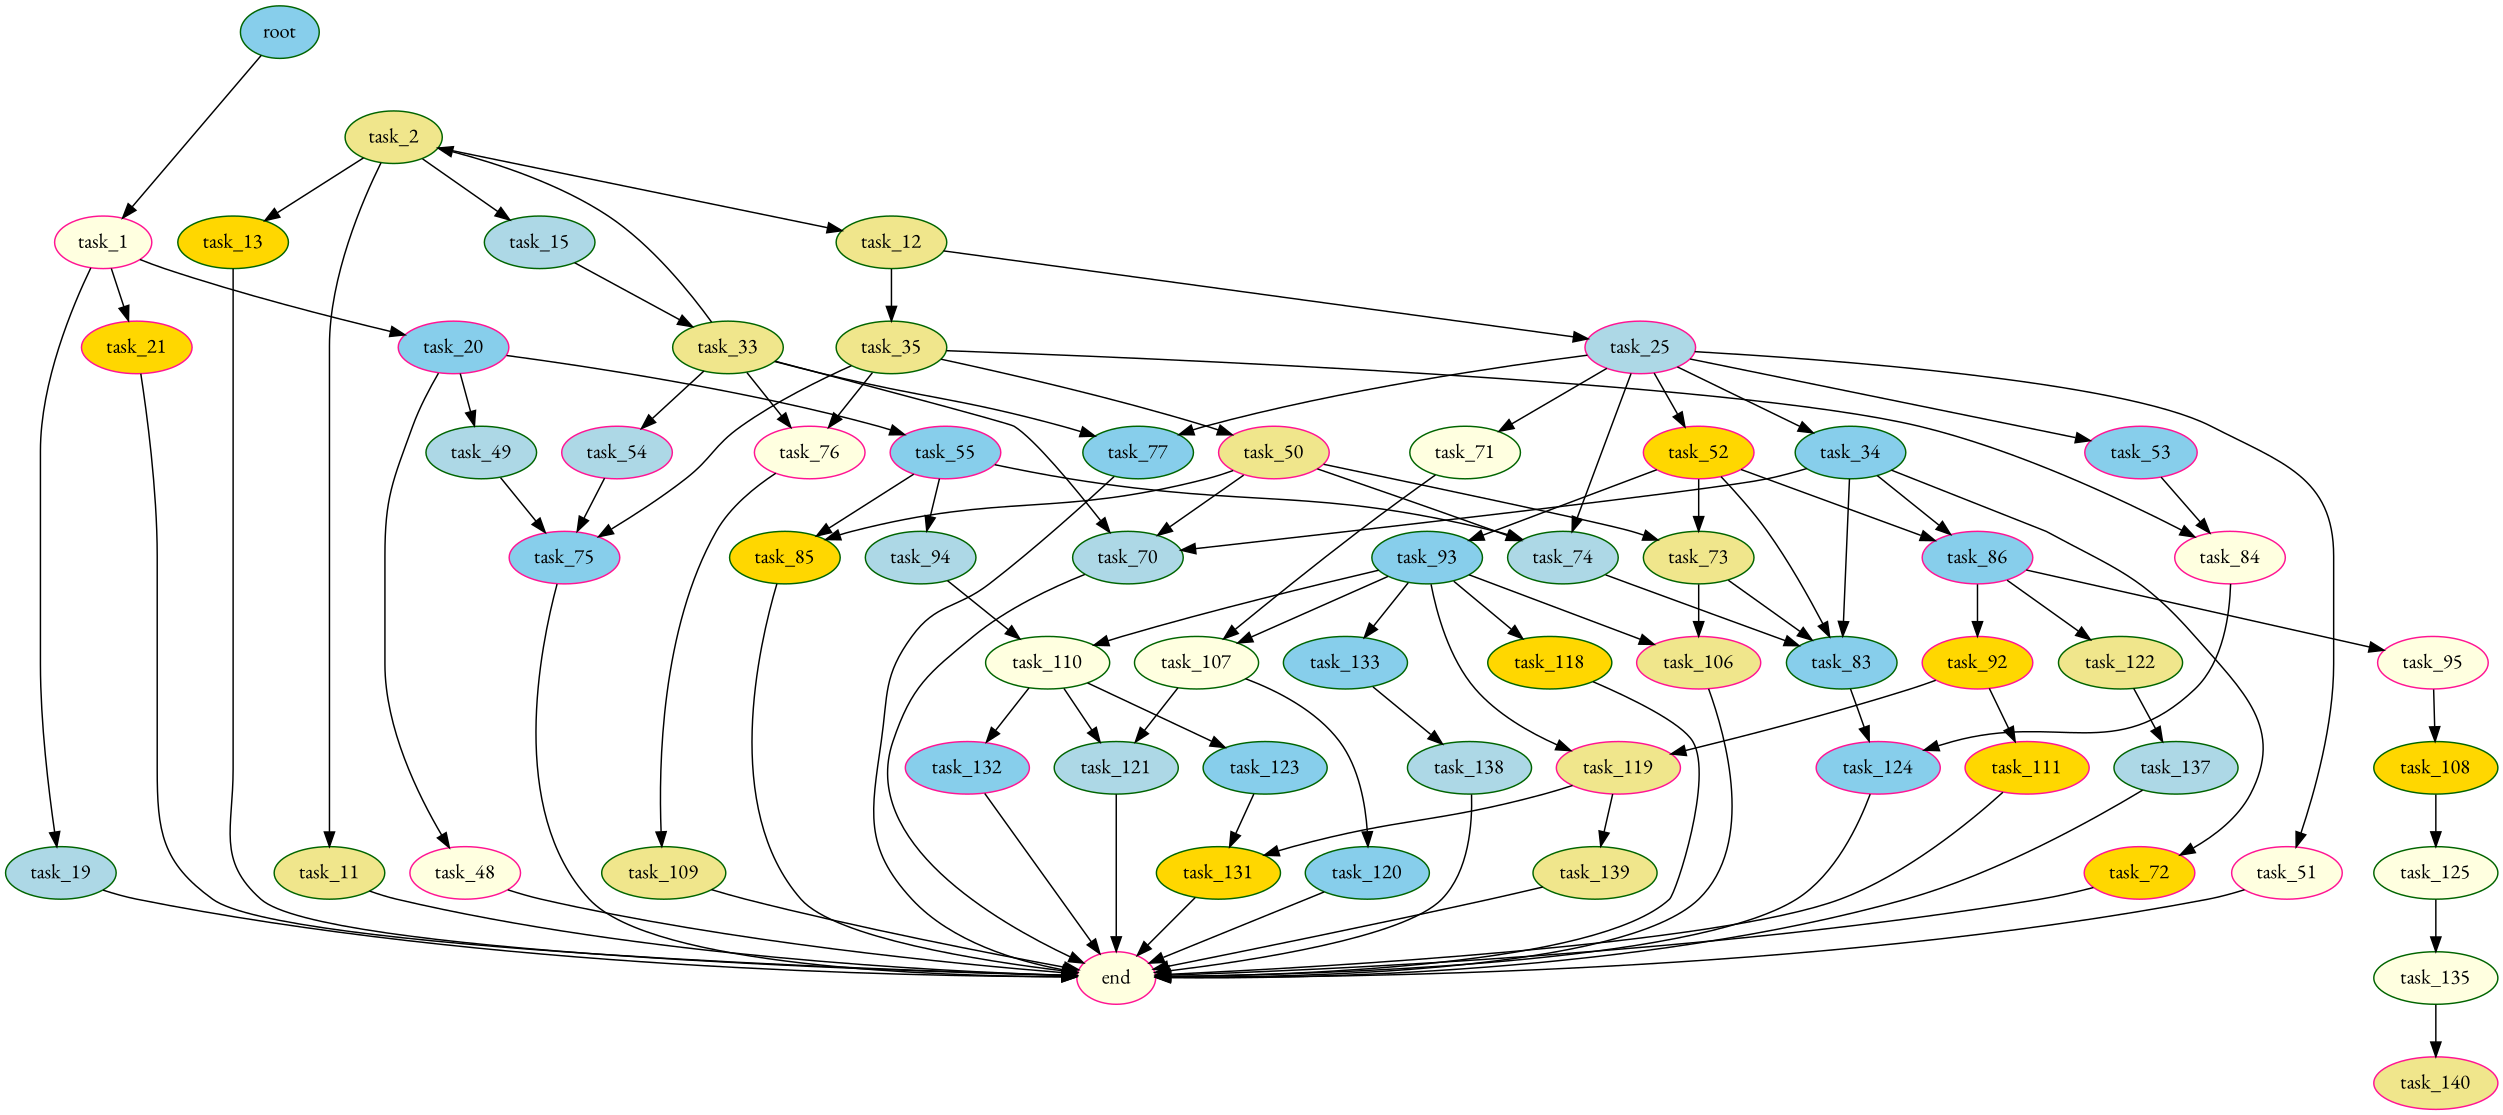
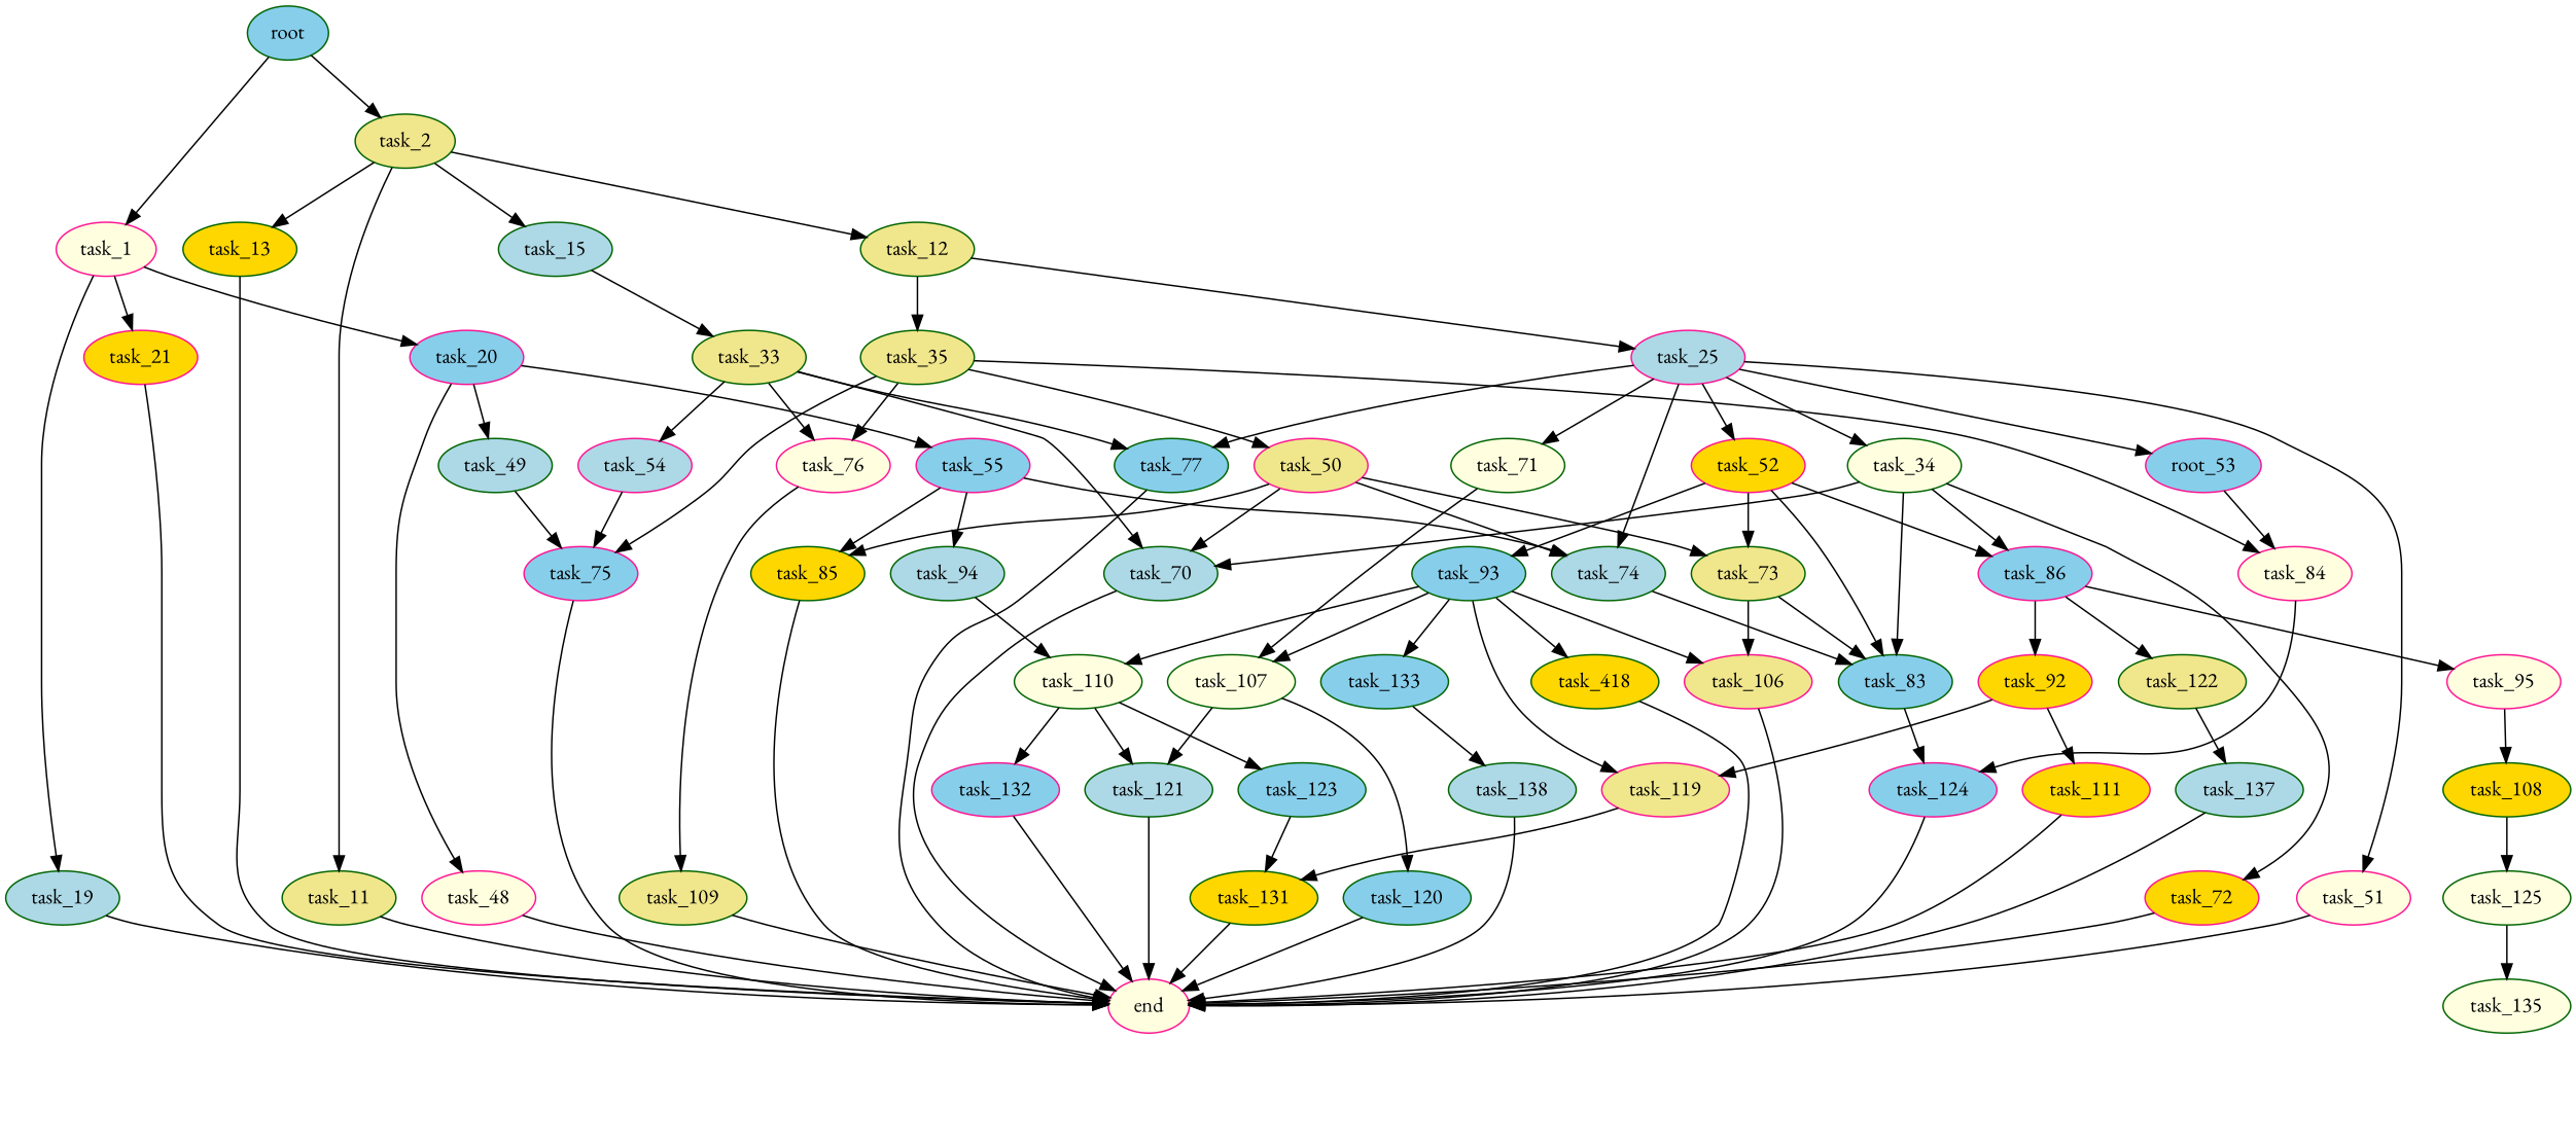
  digraph {
    fontname="EB Garamond"
    node [color=darkgreen fillcolor=skyblue fontname="EB Garamond" style=filled]
    edge [fontname="EB Garamond"]
    task_1 [color=deeppink fillcolor=lightyellow]
    root
    task_2 [fillcolor=khaki]
    task_19 [fillcolor=lightblue]
    task_20 [color=deeppink]
    task_21 [color=deeppink fillcolor=gold]
    task_11 [fillcolor=khaki]
    task_12 [fillcolor=khaki]
    task_13 [fillcolor=gold]
    task_15 [fillcolor=lightblue]
    end [color=deeppink fillcolor=lightyellow]
    task_48 [color=deeppink fillcolor=lightyellow]
    task_49 [fillcolor=lightblue]
    task_55 [color=deeppink]
    task_25 [color=deeppink fillcolor=lightblue]
    task_35 [fillcolor=khaki]
    task_33 [fillcolor=khaki]
    task_75 [color=deeppink]
    task_74 [fillcolor=lightblue]
    task_85 [fillcolor=gold]
    task_94 [fillcolor=lightblue]
-   task_34
+   task_34 [fillcolor=lightyellow]
    task_51 [color=deeppink fillcolor=lightyellow]
    task_52 [color=deeppink fillcolor=gold]
-   task_53 [color=deeppink]
+   task_53 [color=deeppink label=root_53]
    task_71 [fillcolor=lightyellow]
    task_77
    task_76 [color=deeppink fillcolor=lightyellow]
    task_50 [color=deeppink fillcolor=khaki]
    task_84 [color=deeppink fillcolor=lightyellow]
    task_54 [color=deeppink fillcolor=lightblue]
    task_70 [fillcolor=lightblue]
    task_72 [color=deeppink fillcolor=gold]
    task_83
    task_86 [color=deeppink]
    task_73 [fillcolor=khaki]
    task_93
    task_107 [fillcolor=lightyellow]
    task_109 [fillcolor=khaki]
    task_124 [color=deeppink]
    task_110 [fillcolor=lightyellow]
    task_95 [color=deeppink fillcolor=lightyellow]
    task_92 [color=deeppink fillcolor=gold]
    task_122 [fillcolor=khaki]
    task_106 [color=deeppink fillcolor=khaki]
    task_119 [color=deeppink fillcolor=khaki]
-   task_118 [fillcolor=gold]
+   task_118 [fillcolor=gold label=task_418]
    task_133
    task_120
    task_121 [fillcolor=lightblue]
    task_108 [fillcolor=gold]
    task_111 [color=deeppink fillcolor=gold]
    task_137 [fillcolor=lightblue]
    task_131 [fillcolor=gold]
-   task_139 [fillcolor=khaki]
    task_123
    task_132 [color=deeppink]
    task_138 [fillcolor=lightblue]
    task_125 [fillcolor=lightyellow]
    task_135 [fillcolor=lightyellow]
-   task_140 [color=deeppink fillcolor=khaki]
    task_1 -> task_19
    task_1 -> task_20
    task_1 -> task_21
    root -> task_1
-   task_33 -> task_2
+   root -> task_2
    task_2 -> task_11
    task_2 -> task_12
    task_2 -> task_13
    task_2 -> task_15
    task_19 -> end
    task_20 -> task_48
    task_20 -> task_49
    task_20 -> task_55
    task_21 -> end
    task_11 -> end
    task_12 -> task_25
    task_12 -> task_35
    task_13 -> end
    task_15 -> task_33
    task_48 -> end
    task_49 -> task_75
    task_55 -> task_74
    task_55 -> task_85
    task_55 -> task_94
    task_25 -> task_74
    task_25 -> task_34
    task_25 -> task_51
    task_25 -> task_52
    task_25 -> task_53
    task_25 -> task_71
    task_25 -> task_77
    task_35 -> task_75
    task_35 -> task_76
    task_35 -> task_50
    task_35 -> task_84
    task_33 -> task_77
    task_33 -> task_76
    task_33 -> task_54
    task_33 -> task_70
    task_75 -> end
    task_74 -> task_83
    task_85 -> end
    task_94 -> task_110
    task_34 -> task_70
    task_34 -> task_72
    task_34 -> task_83
    task_34 -> task_86
    task_51 -> end
    task_52 -> task_83
    task_52 -> task_86
    task_52 -> task_73
    task_52 -> task_93
    task_53 -> task_84
    task_71 -> task_107
    task_77 -> end
    task_76 -> task_109
    task_50 -> task_74
    task_50 -> task_85
    task_50 -> task_70
    task_50 -> task_73
    task_84 -> task_124
    task_54 -> task_75
    task_70 -> end
    task_72 -> end
    task_83 -> task_124
    task_86 -> task_95
    task_86 -> task_92
    task_86 -> task_122
    task_73 -> task_83
    task_73 -> task_106
    task_93 -> task_107
    task_93 -> task_110
    task_93 -> task_106
    task_93 -> task_119
    task_93 -> task_118
    task_93 -> task_133
    task_107 -> task_120
    task_107 -> task_121
    task_109 -> end
    task_124 -> end
    task_110 -> task_121
    task_110 -> task_123
    task_110 -> task_132
    task_95 -> task_108
    task_92 -> task_119
    task_92 -> task_111
    task_122 -> task_137
    task_106 -> end
    task_119 -> task_131
-   task_119 -> task_139
    task_118 -> end
    task_133 -> task_138
    task_120 -> end
    task_121 -> end
    task_108 -> task_125
    task_111 -> end
    task_137 -> end
    task_131 -> end
-   task_139 -> end
    task_123 -> task_131
    task_132 -> end
    task_138 -> end
    task_125 -> task_135
-   task_135 -> task_140
  }
